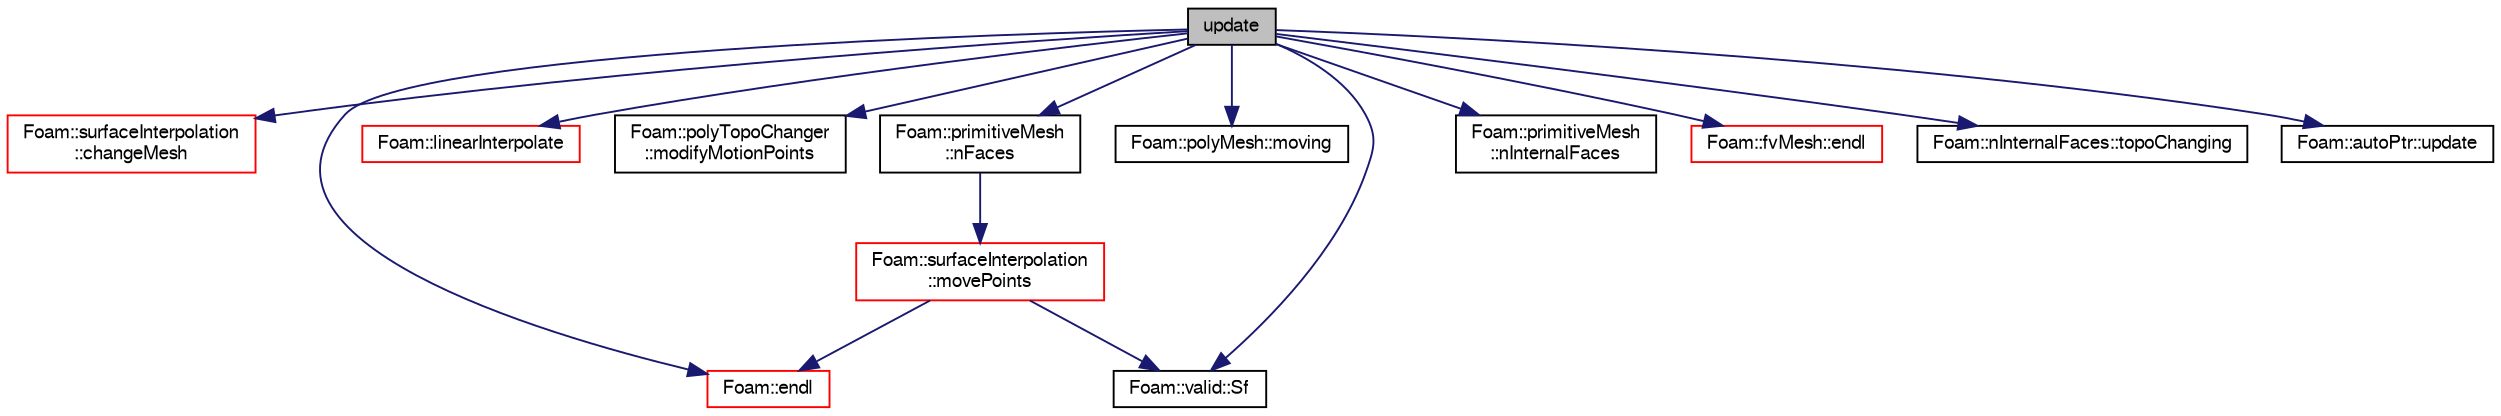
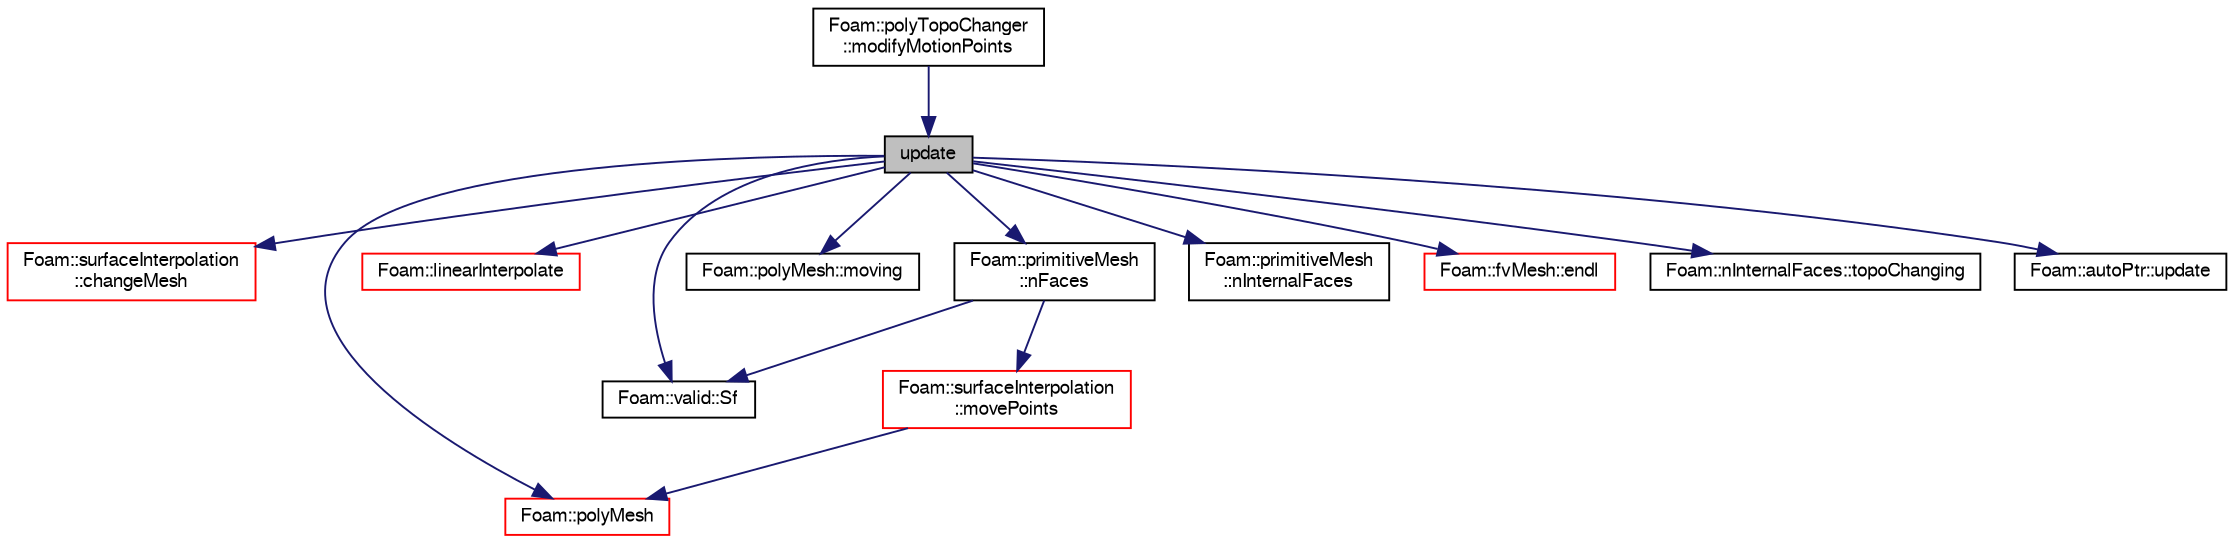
  digraph {
    rankdir=TB
    node [color=black fontname=FreeSans fontsize=10 shape=record]
    edge [color=midnightblue fontname=FreeSans fontsize=10 labelfontname=FreeSans labelfontsize=10 style=solid]
    n1 [fillcolor=grey75 fontcolor=black height=0.2 label=update style=filled width=0.4]
    n2 [color=red height=0.2 label="Foam::surfaceInterpolation\l::changeMesh" width=0.4]
-   n3 [color=red height=0.2 label="Foam::endl" width=0.4]
+   n3 [color=red height=0.2 label="Foam::polyMesh" width=0.4]
    n4 [color=red height=0.2 label="Foam::linearInterpolate" width=0.4]
    n5 [height=0.2 label="Foam::polyTopoChanger\l::modifyMotionPoints" width=0.4]
    n6 [height=0.2 label="Foam::valid::Sf" width=0.4]
    n7 [height=0.2 label="Foam::polyMesh::moving" width=0.4]
    n8 [height=0.2 label="Foam::primitiveMesh\l::nFaces" width=0.4]
    n9 [height=0.2 label="Foam::primitiveMesh\l::nInternalFaces" width=0.4]
    n10 [color=red height=0.2 label="Foam::fvMesh::endl" width=0.4]
    n11 [height=0.2 label="Foam::nInternalFaces::topoChanging" width=0.4]
    n12 [height=0.2 label="Foam::autoPtr::update" width=0.4]
    n13 [color=red height=0.2 label="Foam::surfaceInterpolation\l::movePoints" width=0.4]
    n1 -> n2
    n1 -> n3
    n1 -> n4
-   n1 -> n5
+   n5 -> n1
    n1 -> n6
    n1 -> n7
    n1 -> n8
    n1 -> n9
    n1 -> n10
    n1 -> n11
    n1 -> n12
    n8 -> n13
    n13 -> n3
-   n13 -> n6
+   n8 -> n6
  }
